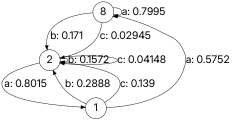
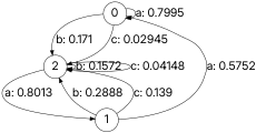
  digraph {
    fontname=Inter
    node [fontname=Inter fontsize=24 shape=circle]
    edge [fontname=Inter fontsize=24]
-   0 [label=8]
+   0
    2
    1
    0 -> 0 [label="a: 0.7995   "]
    0 -> 2 [label="b: 0.171    "]
    0 -> 2 [label="c: 0.02945  "]
    2 -> 2 [label="b: 0.1572   "]
    2 -> 2 [label="c: 0.04148  "]
-   2 -> 1 [label="a: 0.8015   "]
+   2 -> 1 [label="a: 0.8013   "]
    1 -> 0 [label="a: 0.5752   "]
    1 -> 2 [label="b: 0.2888   "]
    1 -> 2 [label="c: 0.139    "]
  }
